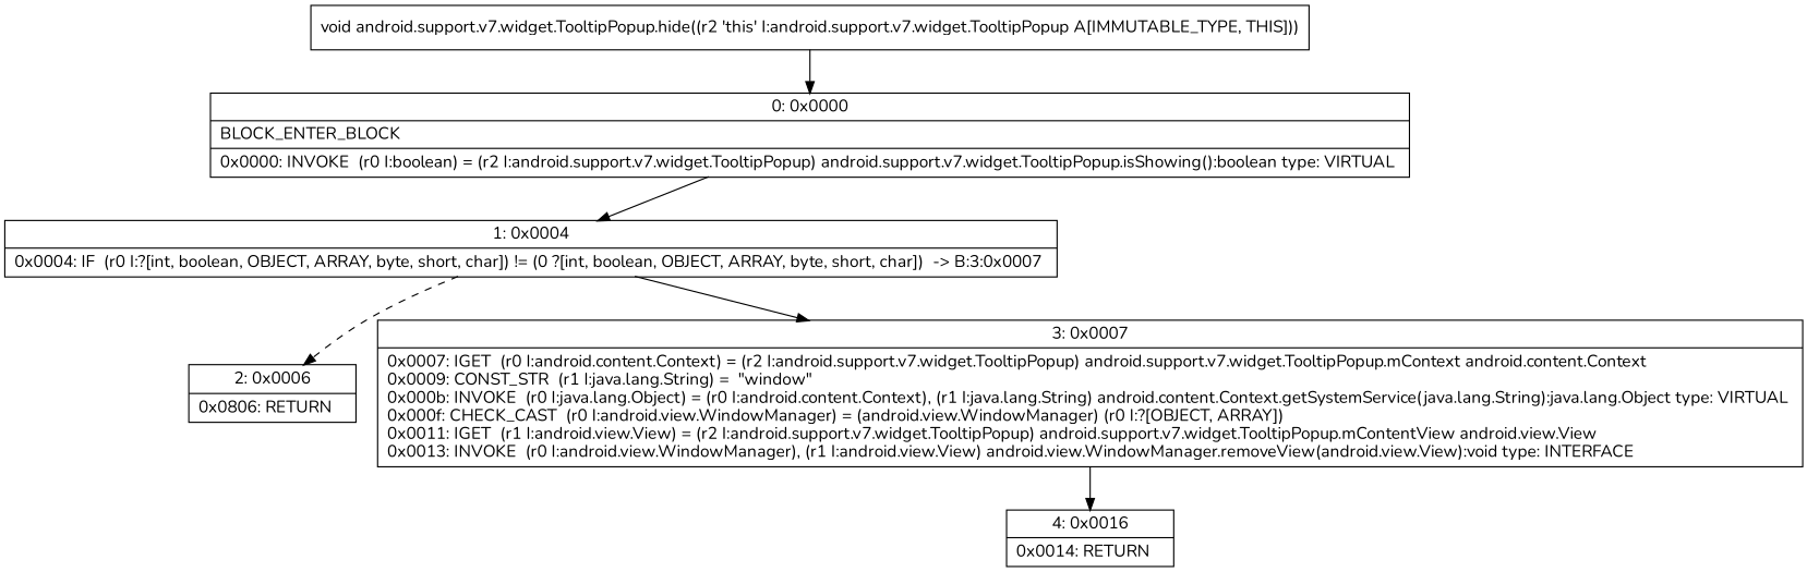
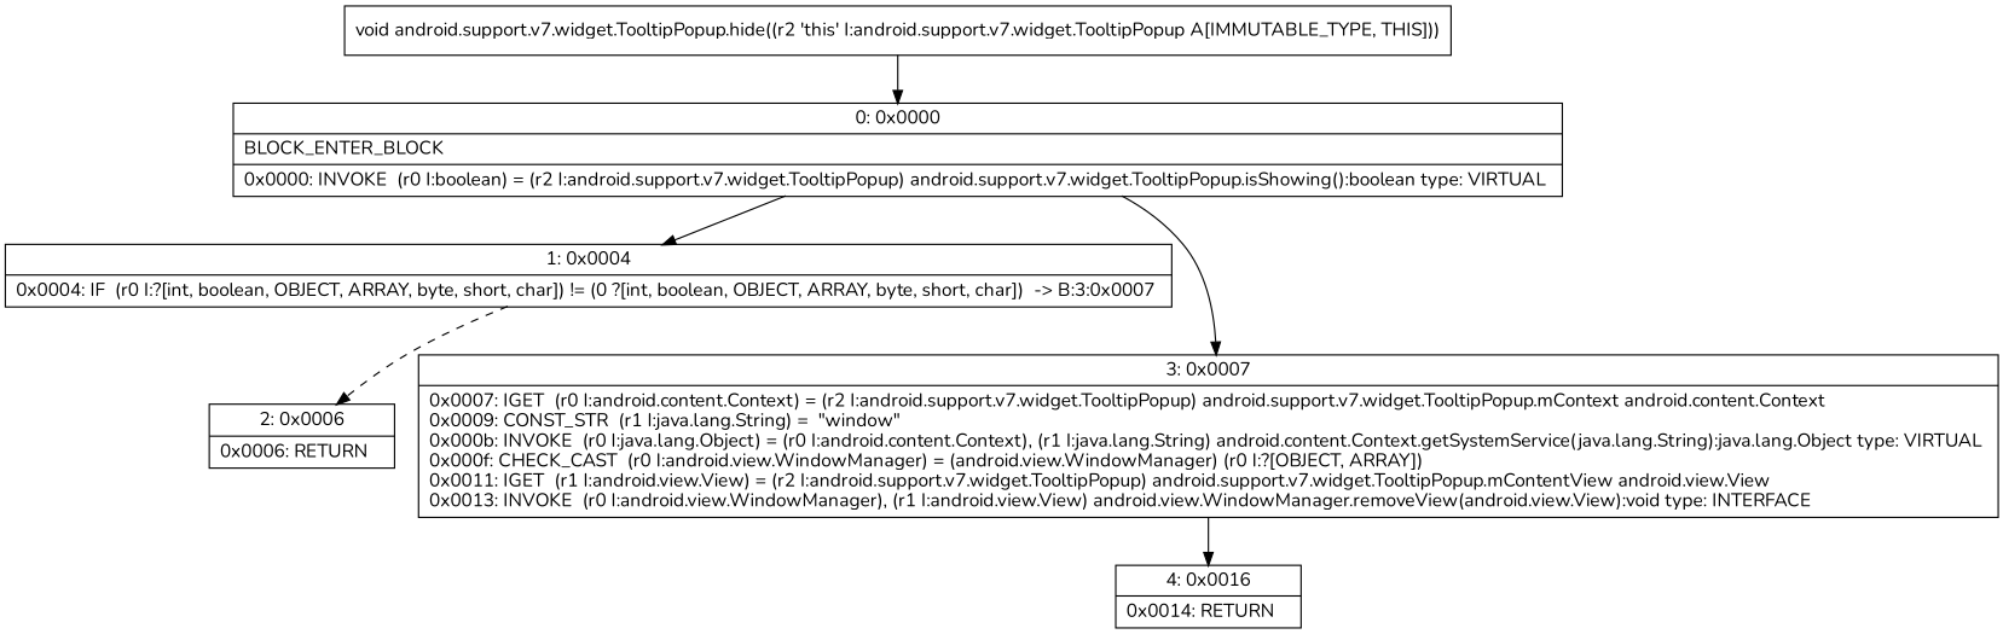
  digraph {
    fontname=Nunito
    node [fontname=Nunito shape=record]
    edge [fontname=Nunito]
    n1 [label="{0\:\ 0x0000|BLOCK_ENTER_BLOCK\l|0x0000: INVOKE  (r0 I:boolean) = (r2 I:android.support.v7.widget.TooltipPopup) android.support.v7.widget.TooltipPopup.isShowing():boolean type: VIRTUAL \l}"]
    n2 [label="{1\:\ 0x0004|0x0004: IF  (r0 I:?[int, boolean, OBJECT, ARRAY, byte, short, char]) != (0 ?[int, boolean, OBJECT, ARRAY, byte, short, char])  \-\> B:3:0x0007 \l}"]
-   n3 [label="{2\:\ 0x0006|0x0806: RETURN   \l}"]
+   n3 [label="{2\:\ 0x0006|0x0006: RETURN   \l}"]
    n4 [label="{3\:\ 0x0007|0x0007: IGET  (r0 I:android.content.Context) = (r2 I:android.support.v7.widget.TooltipPopup) android.support.v7.widget.TooltipPopup.mContext android.content.Context \l0x0009: CONST_STR  (r1 I:java.lang.String) =  \"window\" \l0x000b: INVOKE  (r0 I:java.lang.Object) = (r0 I:android.content.Context), (r1 I:java.lang.String) android.content.Context.getSystemService(java.lang.String):java.lang.Object type: VIRTUAL \l0x000f: CHECK_CAST  (r0 I:android.view.WindowManager) = (android.view.WindowManager) (r0 I:?[OBJECT, ARRAY]) \l0x0011: IGET  (r1 I:android.view.View) = (r2 I:android.support.v7.widget.TooltipPopup) android.support.v7.widget.TooltipPopup.mContentView android.view.View \l0x0013: INVOKE  (r0 I:android.view.WindowManager), (r1 I:android.view.View) android.view.WindowManager.removeView(android.view.View):void type: INTERFACE \l}"]
    n5 [label="{4\:\ 0x0016|0x0014: RETURN   \l}"]
    n6 [label="{void android.support.v7.widget.TooltipPopup.hide((r2 'this' I:android.support.v7.widget.TooltipPopup A[IMMUTABLE_TYPE, THIS])) }"]
    n1 -> n2
    n2 -> n3 [style=dashed]
-   n2 -> n4
+   n1 -> n4
    n4 -> n5
    n6 -> n1
  }
